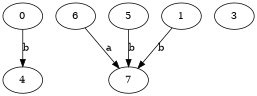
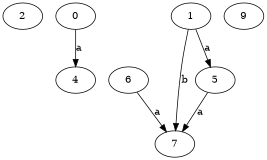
  strict digraph {
+   2
    0
    4
    6
    7
-   3
+   3 [label=9]
    5
    1
-   0 -> 4 [label=b]
+   0 -> 4 [label=a]
    6 -> 7 [label=a]
-   5 -> 7 [label=b]
+   5 -> 7 [label=a]
    1 -> 7 [label=b]
+   1 -> 5 [label=a]
  }
